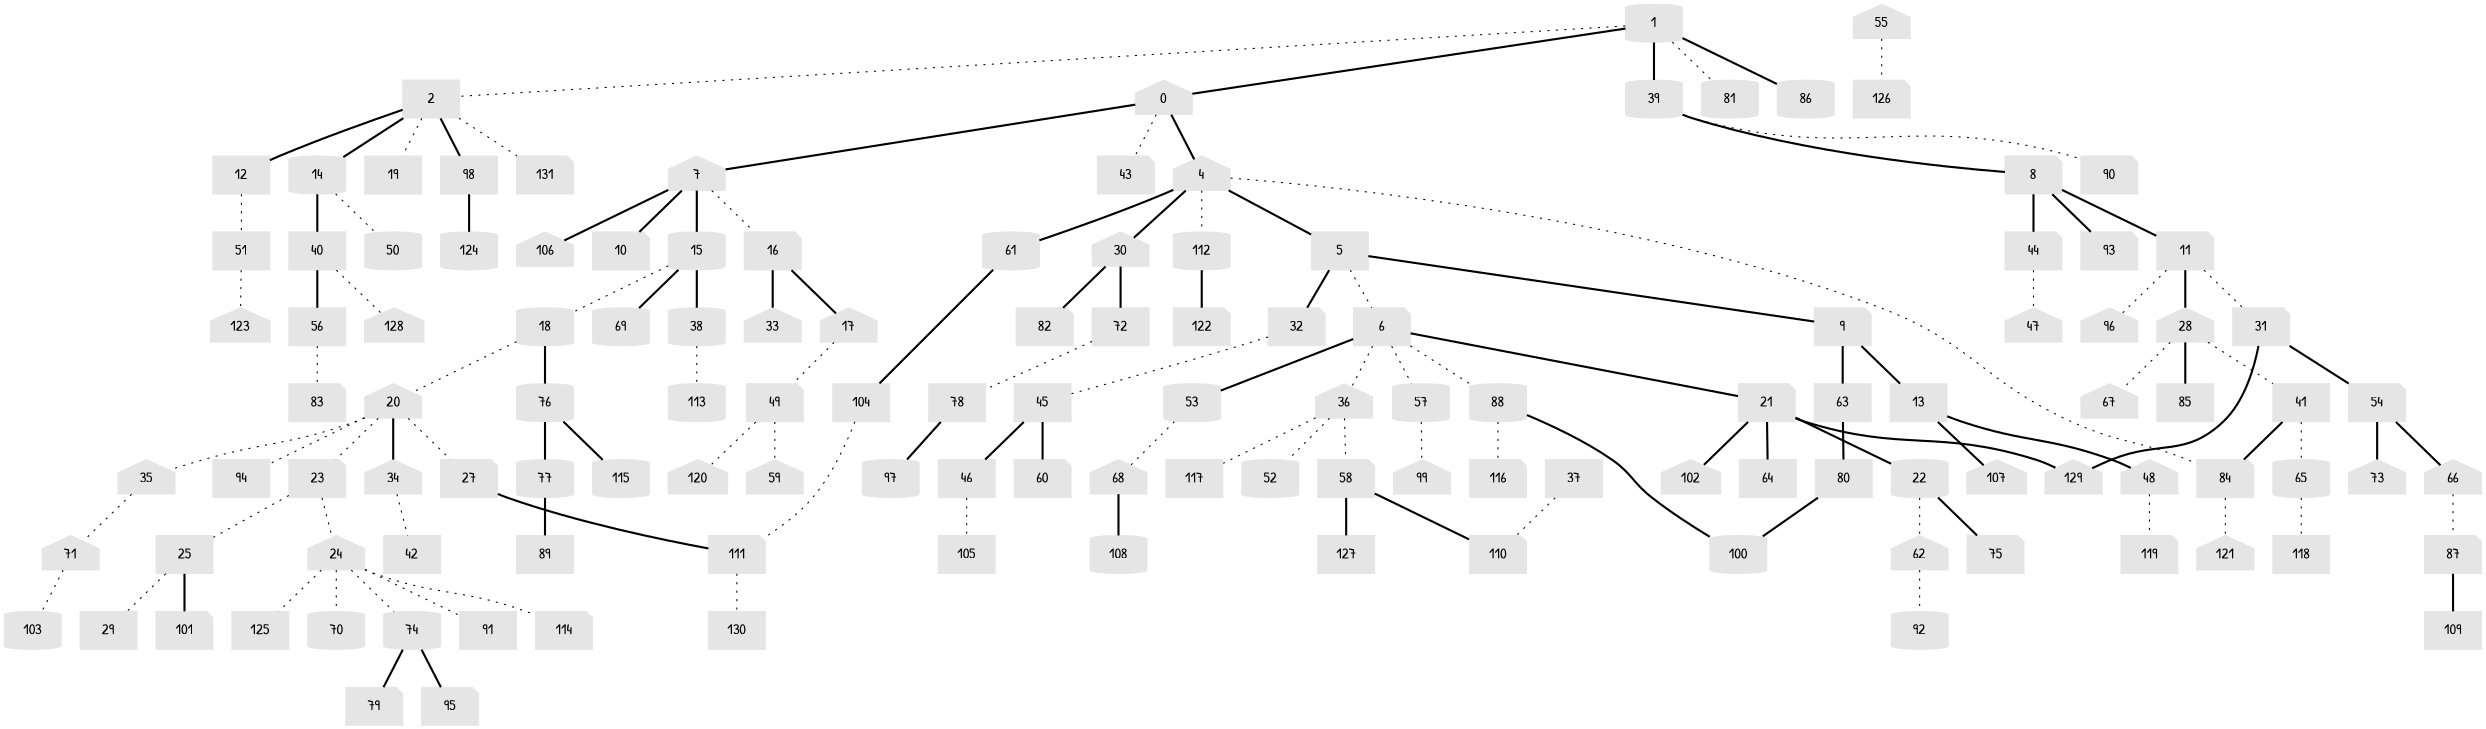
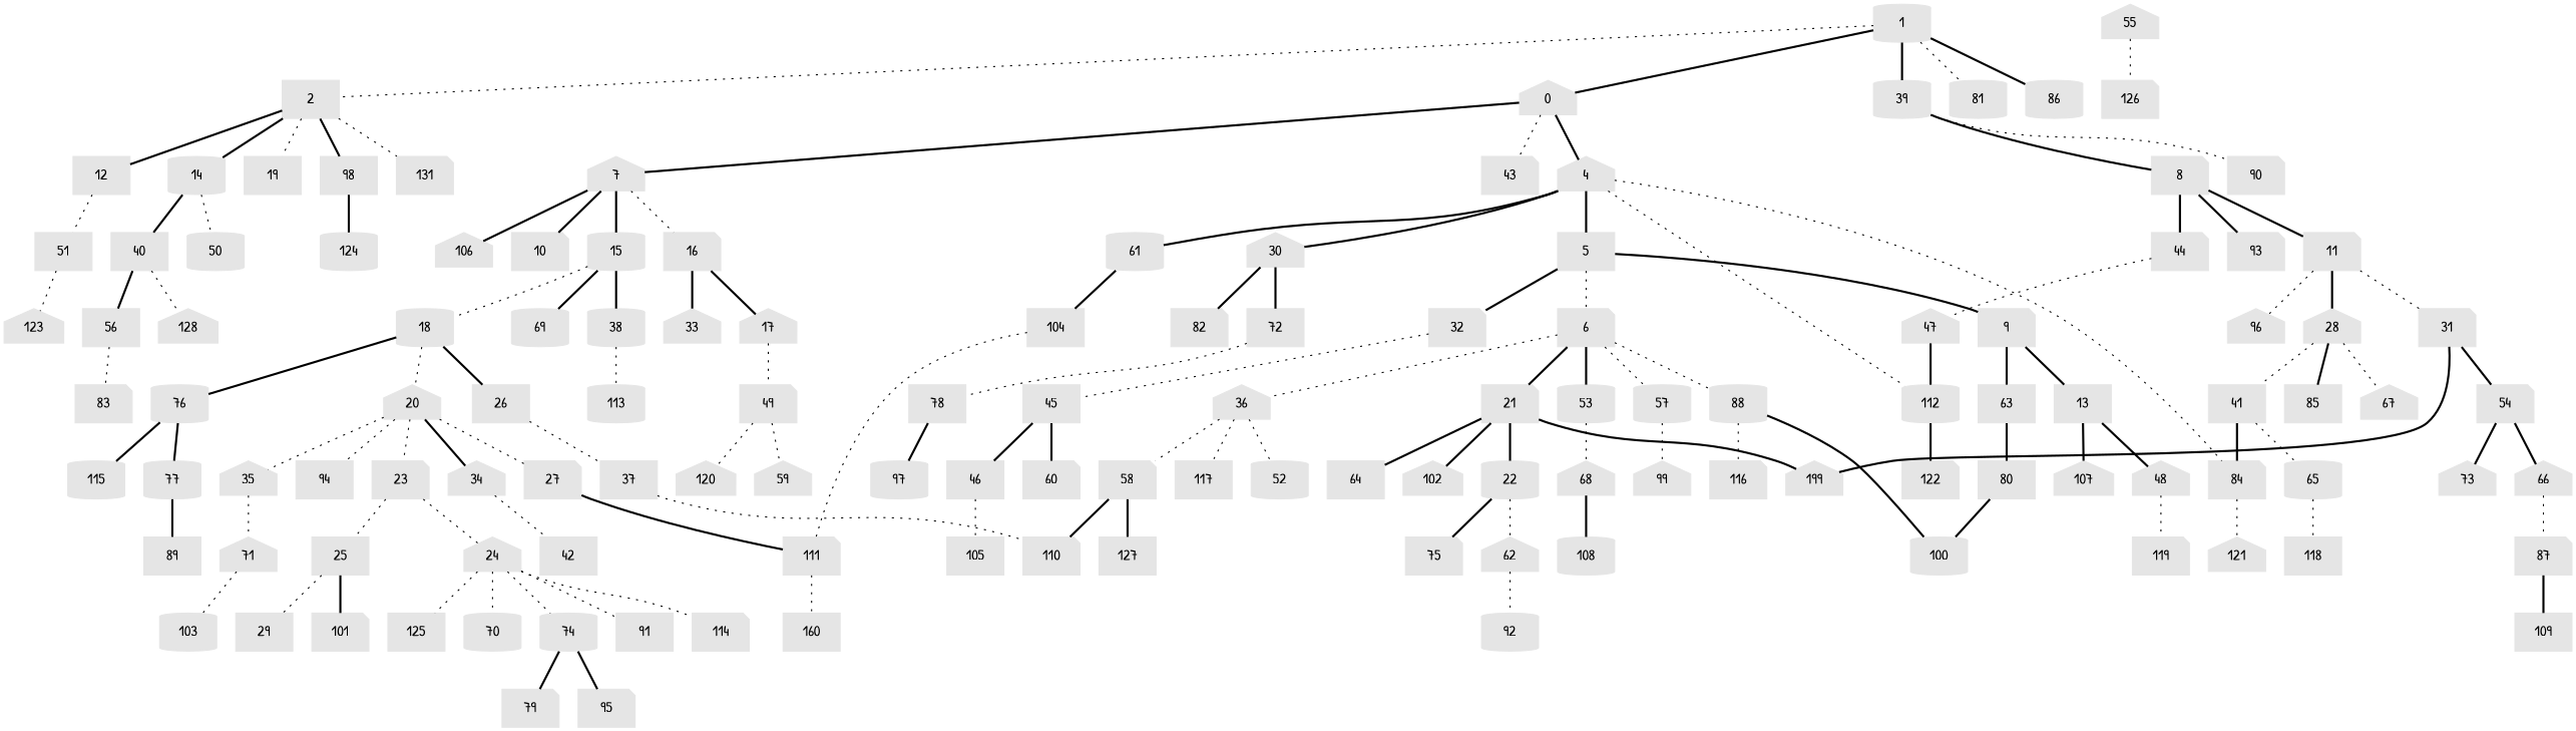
  graph {
    fontname="Patrick Hand"
    node [color=gray90 fontname="Patrick Hand" shape=note style=filled]
    edge [fontname="Patrick Hand" style=bold]
    1 [shape=cylinder]
    2 [shape=box]
    n3 [label=0 shape=house]
    39 [shape=cylinder]
    81 [shape=cylinder]
    86 [shape=cylinder]
    12 [shape=box]
    14 [shape=cylinder]
    19 [shape=box]
    98 [shape=box]
    131
    4 [shape=house]
    7 [shape=house]
    43
    8
    90
    51 [shape=box]
    40 [shape=box]
    50 [shape=cylinder]
    124 [shape=cylinder]
    5 [shape=box]
    30 [shape=house]
    61 [shape=cylinder]
    84
    112 [shape=cylinder]
    10
    15 [shape=cylinder]
    16
    106 [shape=house]
    6
    9
    32
    72 [shape=box]
    82
    104 [shape=box]
    121 [shape=house]
    122
    21
    36 [shape=house]
    53 [shape=cylinder]
    57 [shape=cylinder]
    88 [shape=cylinder]
    13 [shape=box]
    63 [shape=box]
    45 [shape=box]
    22 [shape=cylinder]
    64 [shape=box]
    102 [shape=house]
-   129 [shape=house]
+   129 [shape=house label=199]
    52 [shape=cylinder]
    58
    117 [shape=box]
    68 [shape=house]
    99 [shape=house]
    100 [shape=cylinder]
    116
    11
    44
    93
    18 [shape=cylinder]
    38 [shape=cylinder]
    69 [shape=cylinder]
    17 [shape=house]
    33 [shape=house]
    28 [shape=house]
    31
    96 [shape=house]
    47 [shape=house]
    48 [shape=house]
    107 [shape=house]
    80 [shape=box]
    55 [shape=house]
    126
    41 [shape=box]
    67 [shape=house]
    85 [shape=box]
    54
    123 [shape=house]
    119
    56 [shape=box]
    128 [shape=house]
    20 [shape=house]
+   26 [shape=box]
    76 [shape=cylinder]
    113 [shape=cylinder]
    49
    59 [shape=house]
    120 [shape=house]
    23
    27
    34 [shape=house]
    35 [shape=house]
    94 [shape=box]
    37 [shape=box]
    77 [shape=cylinder]
    115 [shape=cylinder]
    24 [shape=house]
    25 [shape=box]
    111
    42 [shape=box]
    71 [shape=house]
    62 [shape=house]
    75
    92 [shape=cylinder]
    70 [shape=cylinder]
    74 [shape=cylinder]
    91 [shape=box]
    114
    125 [shape=box]
    29 [shape=box]
    101
    79
    95
    110
    65 [shape=cylinder]
    78 [shape=box]
    66 [shape=house]
    73 [shape=house]
    46 [shape=box]
    60
    103 [shape=cylinder]
    127 [shape=box]
    83
    118 [shape=box]
    105 [shape=box]
    108 [shape=cylinder]
    87
    109 [shape=box]
    97 [shape=cylinder]
    89 [shape=box]
-   130 [shape=box]
+   130 [shape=box label=160]
    1 -- 2 [style=dotted]
    1 -- n3
    1 -- 39
    1 -- 81 [style=dotted]
    1 -- 86
    2 -- 12
    2 -- 14
    2 -- 19 [style=dotted]
    2 -- 98
    2 -- 131 [style=dotted]
    n3 -- 4
    n3 -- 7
    n3 -- 43 [style=dotted]
    39 -- 8
    39 -- 90 [style=dotted]
    12 -- 51 [style=dotted]
    14 -- 40
    14 -- 50 [style=dotted]
    98 -- 124
    4 -- 5
    4 -- 30
    4 -- 61
    4 -- 84 [style=dotted]
    4 -- 112 [style=dotted]
    7 -- 10
    7 -- 15
    7 -- 16 [style=dotted]
    7 -- 106
    8 -- 11
    8 -- 44
    8 -- 93
    51 -- 123 [style=dotted]
    40 -- 56
    40 -- 128 [style=dotted]
    5 -- 6 [style=dotted]
    5 -- 9
    5 -- 32
    30 -- 72
    30 -- 82
    61 -- 104
    84 -- 121 [style=dotted]
    112 -- 122
    15 -- 18 [style=dotted]
    15 -- 38
    15 -- 69
    16 -- 17
    16 -- 33
    6 -- 21
    6 -- 36 [style=dotted]
    6 -- 53
    6 -- 57 [style=dotted]
    6 -- 88 [style=dotted]
    9 -- 13
    9 -- 63
    32 -- 45 [style=dotted]
    72 -- 78 [style=dotted]
    104 -- 111 [style=dotted]
    21 -- 22
    21 -- 64
    21 -- 102
    21 -- 129
    36 -- 52 [style=dotted]
    36 -- 58 [style=dotted]
    36 -- 117 [style=dotted]
    53 -- 68 [style=dotted]
    57 -- 99 [style=dotted]
    88 -- 100
    88 -- 116 [style=dotted]
    13 -- 48
    13 -- 107
    63 -- 80
    45 -- 46
    45 -- 60
    22 -- 62 [style=dotted]
    22 -- 75
    58 -- 110
    58 -- 127
    68 -- 108
    11 -- 28
    11 -- 31 [style=dotted]
    11 -- 96 [style=dotted]
    44 -- 47 [style=dotted]
    18 -- 20 [style=dotted]
+   18 -- 26
    18 -- 76
    38 -- 113 [style=dotted]
    17 -- 49 [style=dotted]
    28 -- 41 [style=dotted]
    28 -- 67 [style=dotted]
    28 -- 85
    31 -- 129
    31 -- 54
+   47 -- 112
    48 -- 119 [style=dotted]
    80 -- 100
    55 -- 126 [style=dotted]
    41 -- 84
    41 -- 65 [style=dotted]
    54 -- 66
    54 -- 73
    56 -- 83 [style=dotted]
    20 -- 23 [style=dotted]
    20 -- 27 [style=dotted]
    20 -- 34
    20 -- 35 [style=dotted]
    20 -- 94 [style=dotted]
+   26 -- 37 [style=dotted]
    76 -- 77
    76 -- 115
    49 -- 59 [style=dotted]
    49 -- 120 [style=dotted]
    23 -- 24 [style=dotted]
    23 -- 25 [style=dotted]
    27 -- 111
    34 -- 42 [style=dotted]
    35 -- 71 [style=dotted]
    37 -- 110 [style=dotted]
    77 -- 89
    24 -- 70 [style=dotted]
    24 -- 74 [style=dotted]
    24 -- 91 [style=dotted]
    24 -- 114 [style=dotted]
    24 -- 125 [style=dotted]
    25 -- 29 [style=dotted]
    25 -- 101
    111 -- 130 [style=dotted]
    71 -- 103 [style=dotted]
    62 -- 92 [style=dotted]
    74 -- 79
    74 -- 95
    65 -- 118 [style=dotted]
    78 -- 97
    66 -- 87 [style=dotted]
    46 -- 105 [style=dotted]
    87 -- 109
  }
